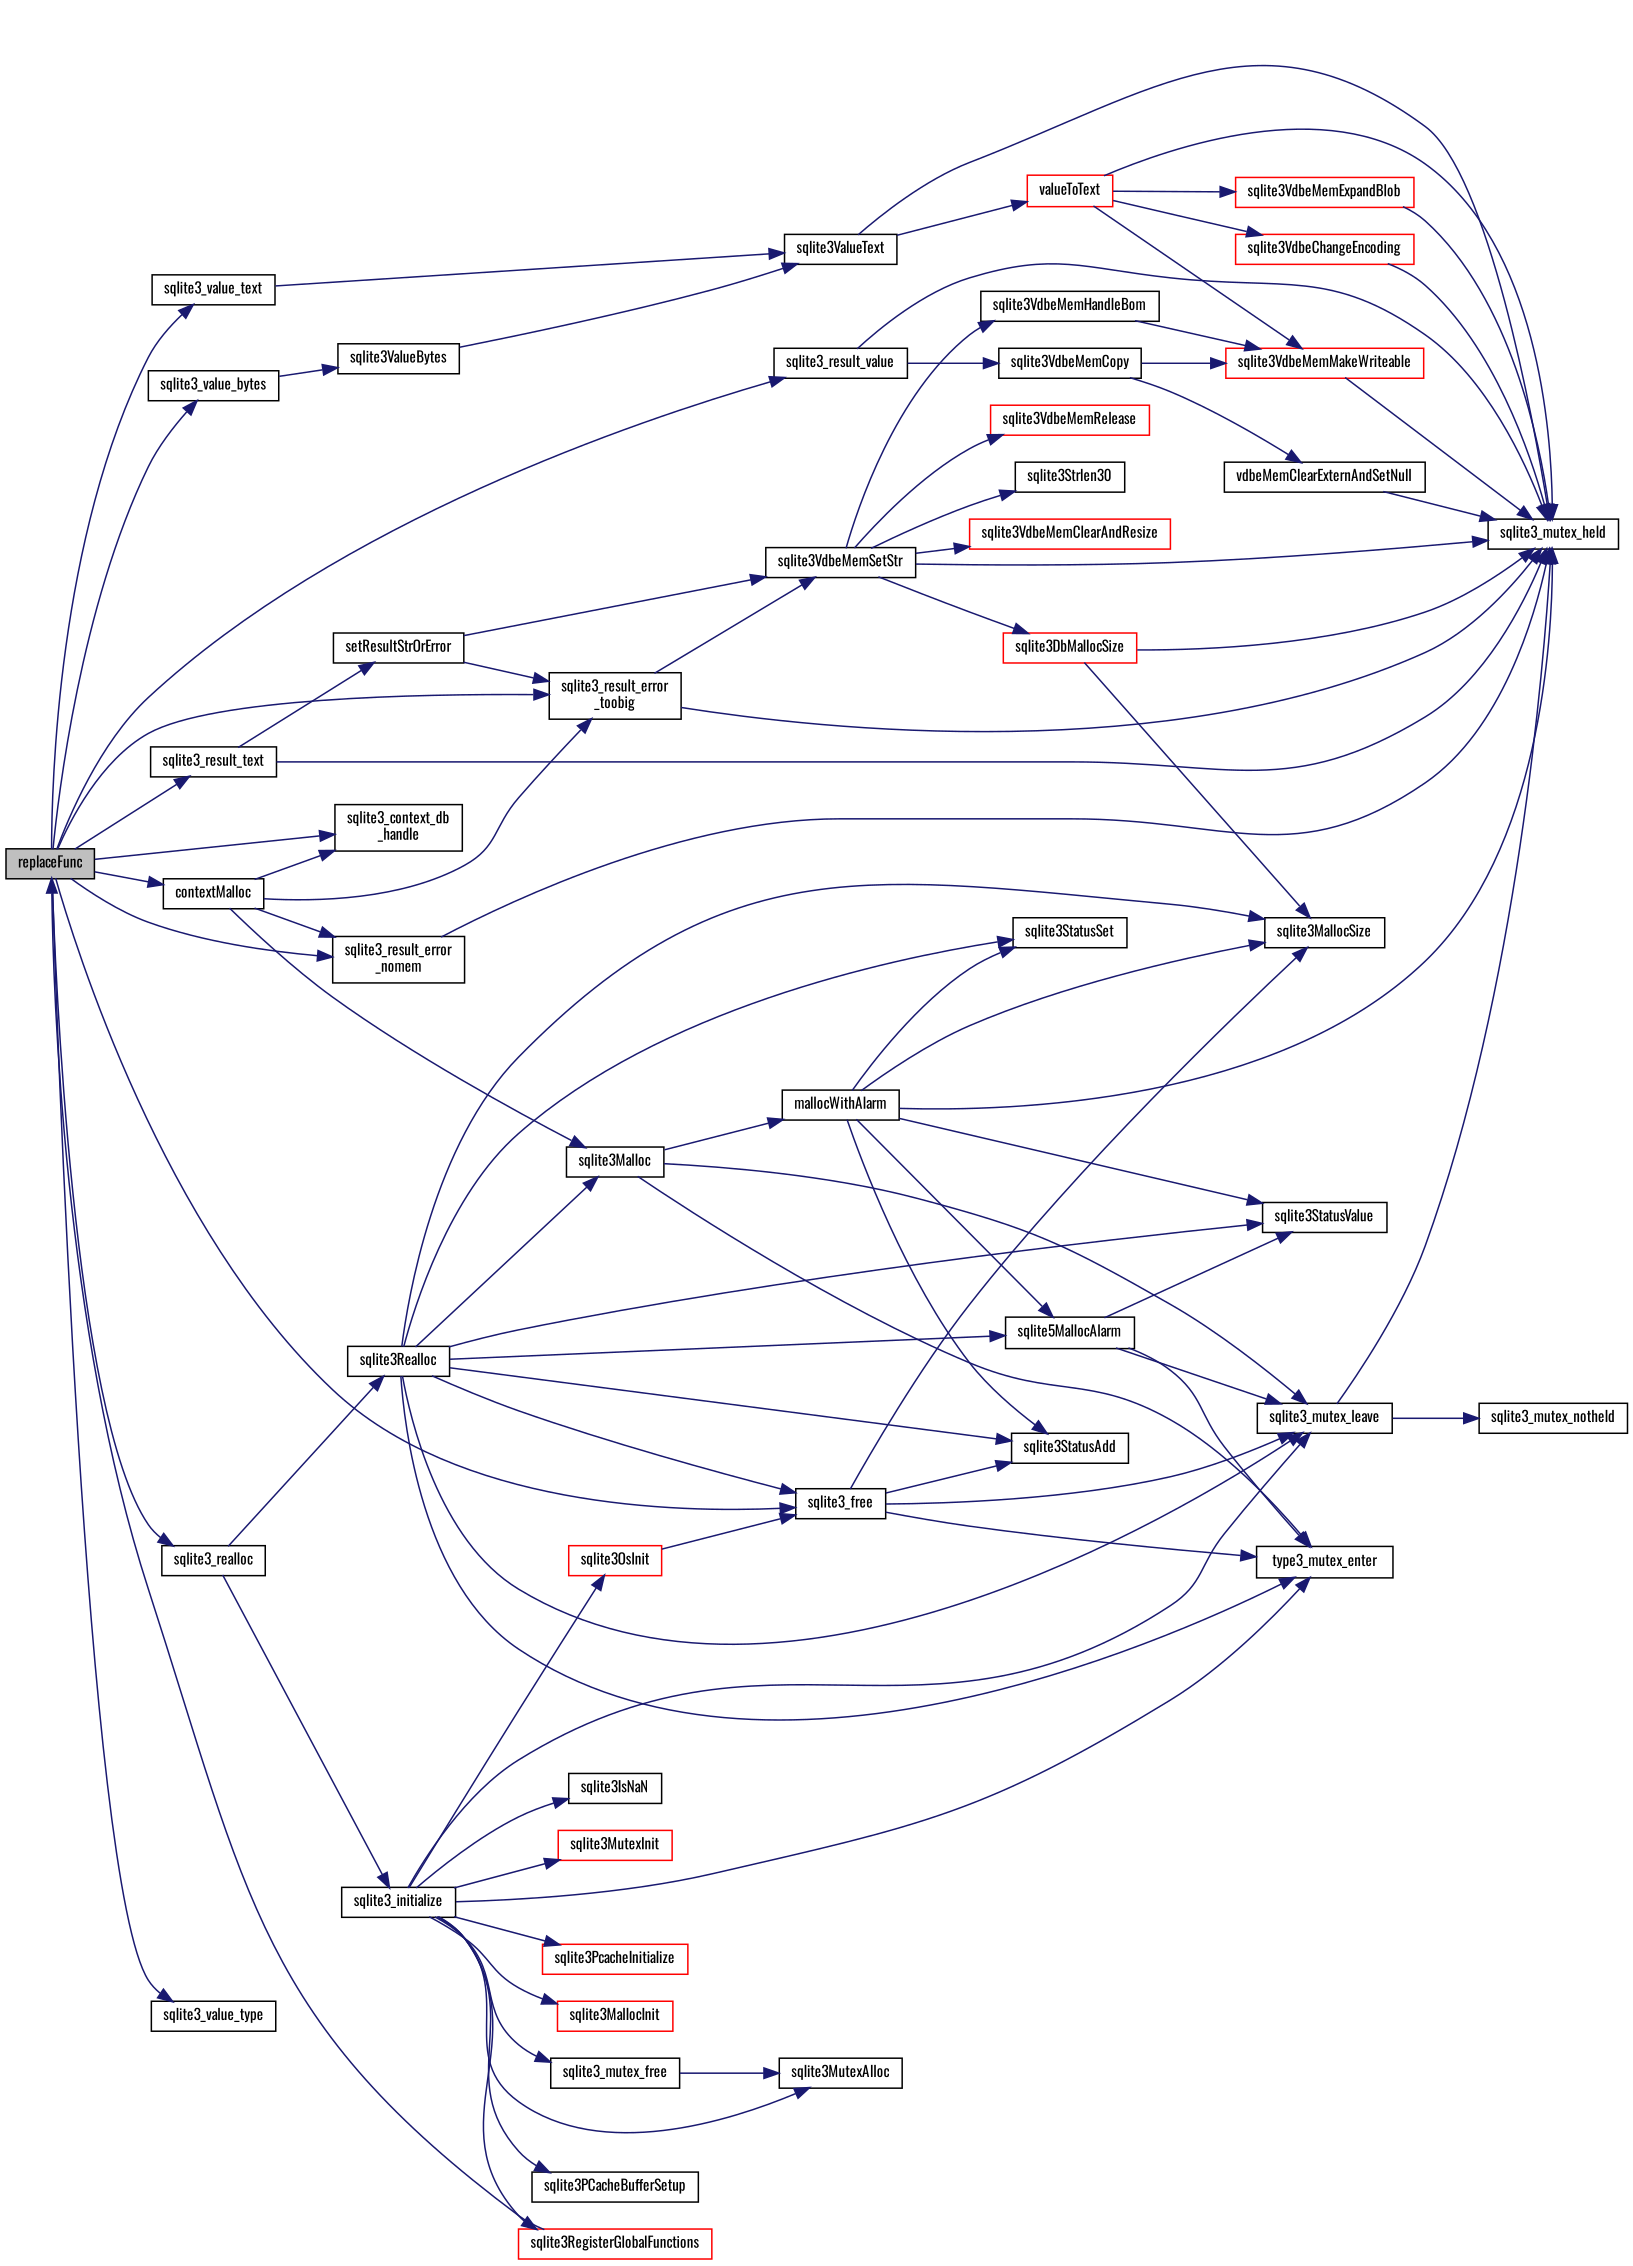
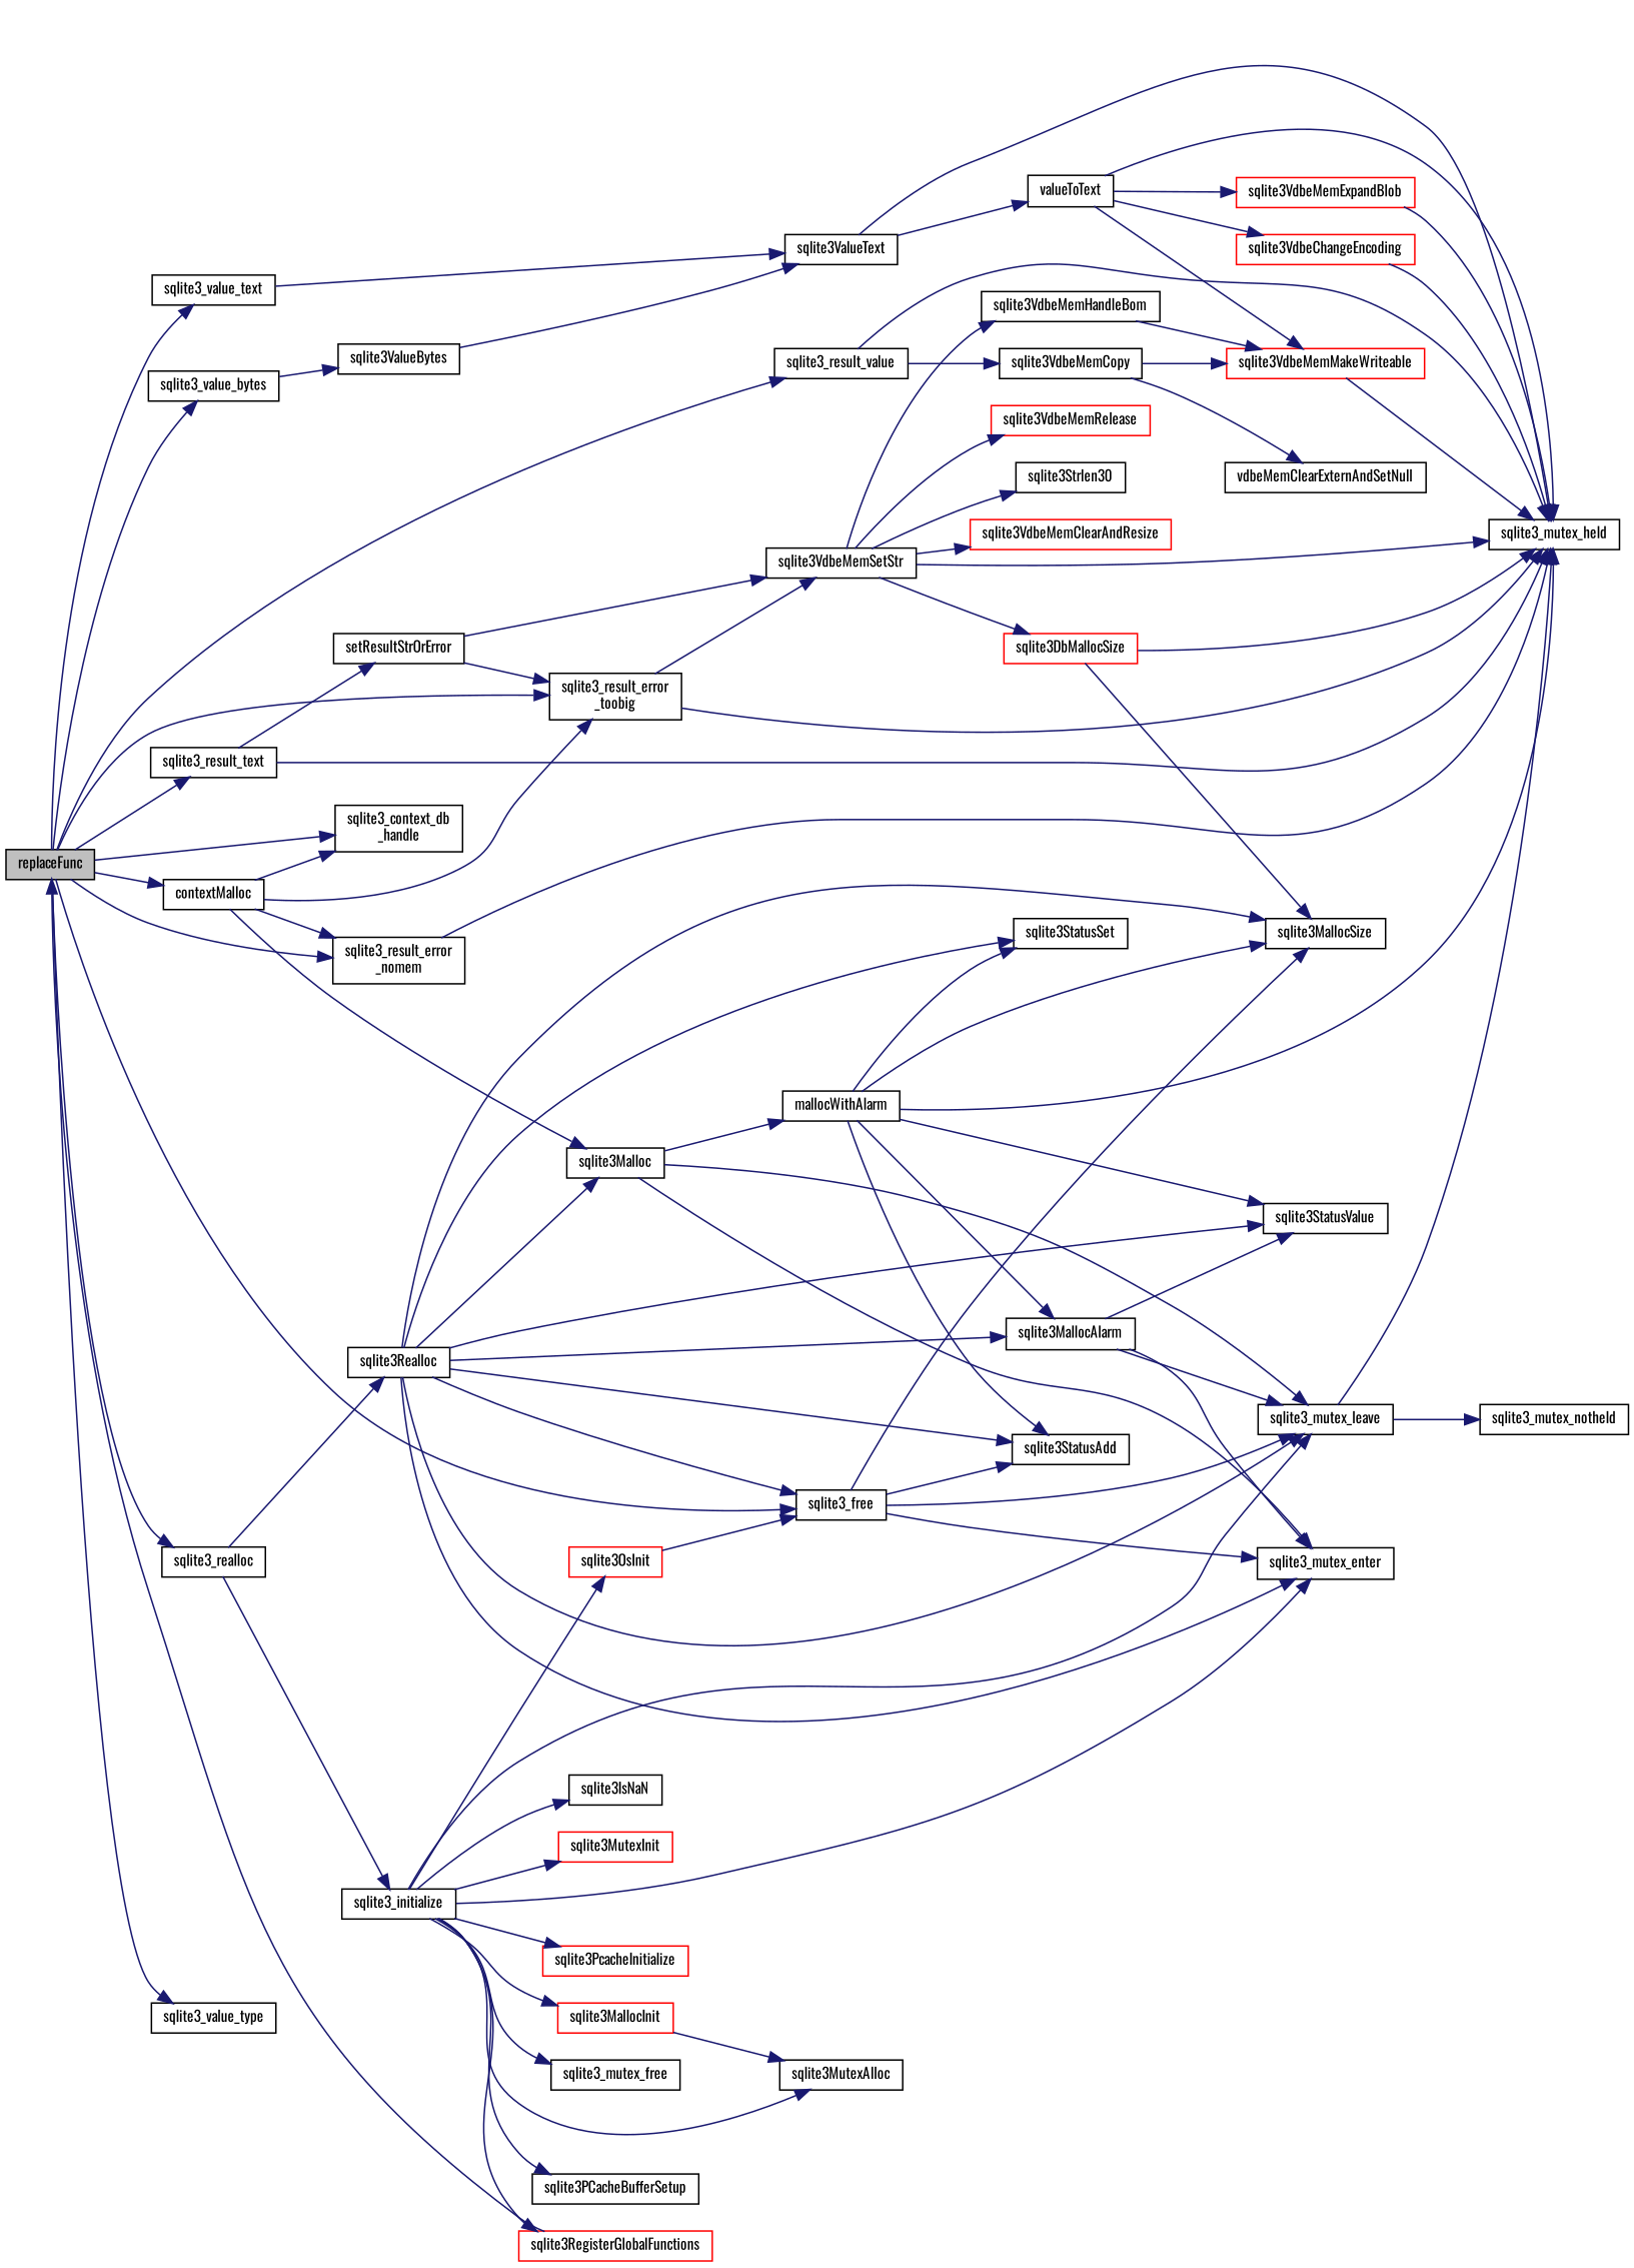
  digraph {
    fontname=Oswald
    rankdir=LR
    node [color=black fillcolor=white fontname=Oswald fontsize=10 shape=record style=filled]
    edge [color=midnightblue fontname=Oswald fontsize=10 labelfontname=FreeSans labelfontsize=10 style=solid]
    n1 [fillcolor=grey75 fontcolor=black height=0.2 label=replaceFunc width=0.4]
    n2 [height=0.2 label=sqlite3_value_text width=0.4]
    n3 [height=0.2 label=sqlite3_value_bytes width=0.4]
    n4 [height=0.2 label=sqlite3_value_type width=0.4]
    n5 [height=0.2 label="sqlite3_context_db\l_handle" width=0.4]
    n6 [height=0.2 label=sqlite3_result_value width=0.4]
    n7 [height=0.2 label=contextMalloc width=0.4]
    n8 [height=0.2 label="sqlite3_result_error\l_toobig" width=0.4]
    n9 [height=0.2 label="sqlite3_result_error\l_nomem" width=0.4]
    n10 [height=0.2 label=sqlite3_free width=0.4]
    n11 [height=0.2 label=sqlite3_realloc width=0.4]
    n12 [height=0.2 label=sqlite3_result_text width=0.4]
    n13 [height=0.2 label=sqlite3ValueText width=0.4]
    n14 [height=0.2 label=sqlite3ValueBytes width=0.4]
    n15 [height=0.2 label=sqlite3_mutex_held width=0.4]
    n16 [height=0.2 label=sqlite3VdbeMemCopy width=0.4]
    n17 [height=0.2 label=sqlite3Malloc width=0.4]
    n18 [height=0.2 label=sqlite3VdbeMemSetStr width=0.4]
    n19 [height=0.2 label=sqlite3MallocSize width=0.4]
-   n20 [height=0.2 label=type3_mutex_enter width=0.4]
+   n20 [height=0.2 label=sqlite3_mutex_enter width=0.4]
    n21 [height=0.2 label=sqlite3_mutex_leave width=0.4]
    n22 [height=0.2 label=sqlite3StatusAdd width=0.4]
    n23 [height=0.2 label=sqlite3_initialize width=0.4]
    n24 [height=0.2 label=sqlite3Realloc width=0.4]
    n25 [height=0.2 label=setResultStrOrError width=0.4]
-   n26 [color=red height=0.2 label=valueToText width=0.4]
+   n26 [height=0.2 label=valueToText width=0.4]
    n27 [color=red height=0.2 label=sqlite3VdbeMemExpandBlob width=0.4]
    n28 [color=red height=0.2 label=sqlite3VdbeChangeEncoding width=0.4]
    n29 [color=red height=0.2 label=sqlite3VdbeMemMakeWriteable width=0.4]
    n30 [height=0.2 label=vdbeMemClearExternAndSetNull width=0.4]
    n31 [height=0.2 label=mallocWithAlarm width=0.4]
    n32 [height=0.2 label=sqlite3Strlen30 width=0.4]
    n33 [color=red height=0.2 label=sqlite3VdbeMemClearAndResize width=0.4]
    n34 [color=red height=0.2 label=sqlite3VdbeMemRelease width=0.4]
    n35 [color=red height=0.2 label=sqlite3DbMallocSize width=0.4]
    n36 [height=0.2 label=sqlite3VdbeMemHandleBom width=0.4]
    n37 [height=0.2 label=sqlite3StatusSet width=0.4]
    n38 [height=0.2 label=sqlite3StatusValue width=0.4]
-   n39 [height=0.2 label=sqlite5MallocAlarm width=0.4]
+   n39 [height=0.2 label=sqlite3MallocAlarm width=0.4]
    n40 [height=0.2 label=sqlite3_mutex_notheld width=0.4]
    n41 [color=red height=0.2 label=sqlite3MutexInit width=0.4]
    n42 [height=0.2 label=sqlite3MutexAlloc width=0.4]
    n43 [color=red height=0.2 label=sqlite3MallocInit width=0.4]
    n44 [color=red height=0.2 label=sqlite3RegisterGlobalFunctions width=0.4]
    n45 [color=red height=0.2 label=sqlite3PcacheInitialize width=0.4]
    n46 [color=red height=0.2 label=sqlite3OsInit width=0.4]
    n47 [height=0.2 label=sqlite3PCacheBufferSetup width=0.4]
    n48 [height=0.2 label=sqlite3_mutex_free width=0.4]
    n49 [height=0.2 label=sqlite3IsNaN width=0.4]
    n1 -> n2
    n1 -> n3
    n1 -> n4
    n1 -> n5
    n1 -> n6
    n1 -> n7
    n1 -> n8
    n1 -> n9
    n1 -> n10
    n1 -> n11
    n1 -> n12
    n2 -> n13
    n3 -> n14
    n6 -> n15
    n6 -> n16
    n7 -> n5
    n7 -> n8
    n7 -> n9
    n7 -> n17
    n8 -> n15
    n8 -> n18
    n9 -> n15
    n10 -> n19
    n10 -> n20
    n10 -> n21
    n10 -> n22
    n11 -> n23
    n11 -> n24
    n12 -> n15
    n12 -> n25
    n13 -> n15
    n13 -> n26
    n14 -> n13
    n16 -> n29
    n16 -> n30
    n17 -> n20
    n17 -> n21
    n17 -> n31
    n18 -> n15
    n18 -> n32
    n18 -> n33
    n18 -> n34
    n18 -> n35
    n18 -> n36
    n21 -> n15
    n21 -> n40
    n23 -> n20
    n23 -> n21
    n23 -> n41
    n23 -> n42
    n23 -> n43
    n23 -> n44
    n23 -> n45
    n23 -> n46
    n23 -> n47
    n23 -> n48
    n23 -> n49
    n24 -> n10
    n24 -> n17
    n24 -> n19
    n24 -> n20
    n24 -> n21
    n24 -> n22
    n24 -> n37
    n24 -> n38
    n24 -> n39
    n25 -> n8
    n25 -> n18
    n26 -> n15
    n26 -> n27
    n26 -> n28
    n26 -> n29
    n27 -> n15
    n28 -> n15
    n29 -> n15
-   n30 -> n15
    n31 -> n15
    n31 -> n19
    n31 -> n22
    n31 -> n37
    n31 -> n38
    n31 -> n39
    n35 -> n15
    n35 -> n19
    n36 -> n29
    n39 -> n20
    n39 -> n21
    n39 -> n38
-   n48 -> n42
+   n43 -> n42
    n44 -> n1
    n46 -> n10
  }
